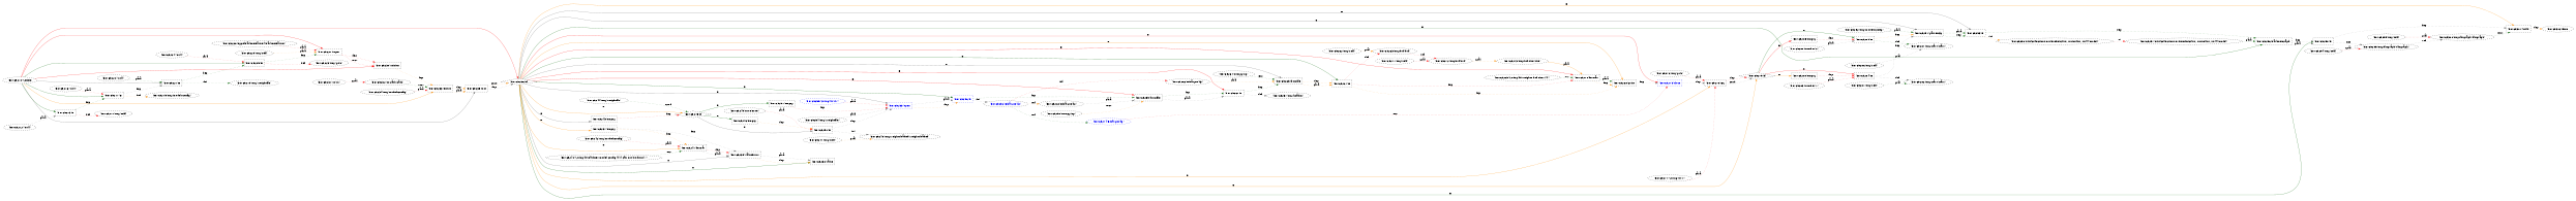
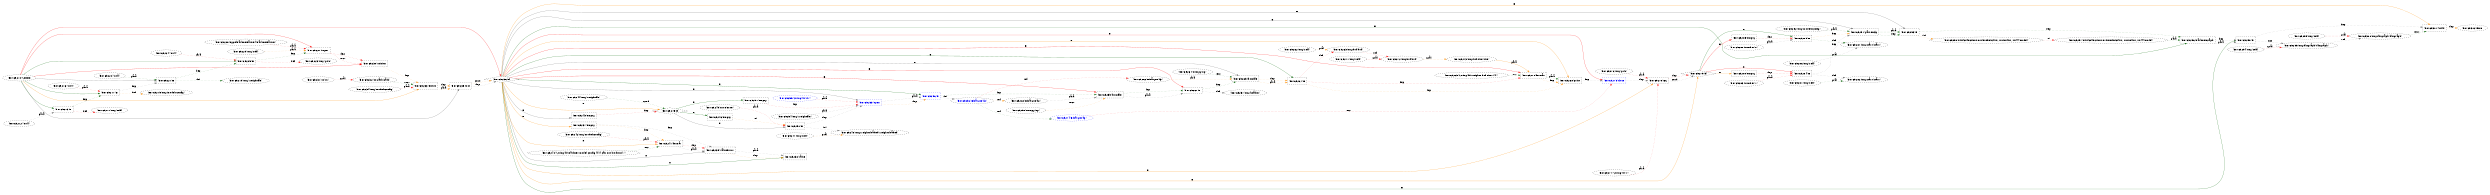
  digraph {
    rankdir=LR
    node [style=dashed shape=ellipse]
    edge [color=red style=dotted]
    n1 [label="(58769210)START" shape=""]
    n2 [label="(58769225)=" shape=box]
    n3 [label="(58769236)If" shape=diamond]
    n4 [label="(58769221)=" shape=box]
    n5 [label="(58769233)exists" shape=box]
    n6 [label="(58769227)super" shape=box]
    n7 [label="(58769213)=" shape=box]
    n8 [label="(58769230)__init__" shape=box]
    n9 [label="(58769235)Not" shape=box]
    n10 [label="(58769217)=" shape=box]
    n11 [label="(58769223)Any(yolo)"]
    n12 [label="(58769278)Eq" shape=box]
    n13 [label="(58769245)If" shape=diamond]
    n14 [color=blue fontcolor=blue label="(58769256)=" shape=box]
    n15 [label="(58769238)raise" shape=box]
    n16 [label="(58769298)=" shape=box]
    n17 [label="(58769268)print" shape=box]
    n18 [label="(58769265)fromfile" shape=box]
    n19 [label="(58769243)empty" shape=box]
    n20 [label="(58769241)format" shape=box]
    n21 [label="(58769301)build" shape=box]
    n22 [label="(58769239)ValueError" shape=box]
    n23 [label="(58769293)=" shape=box]
    n24 [label="(58769261)=" shape=box]
    n25 [label="(58769259)fromfile" shape=box]
    n26 [label="(58769237)empty" shape=box]
    n27 [label="(58769279)If" shape=diamond]
    n28 [color=blue fontcolor=blue label="(58769275)close" shape=box]
    n29 [label="(58769270)format" shape=box]
    n30 [label="(58769291)parse_cfg" shape=box]
    n31 [color=blue fontcolor=blue label="(58769253)open" shape=box]
    n32 [label="(58769296)DarknetGraph" shape=box]
    n33 [label="(58769267)=" shape=box]
    n34 [label="(58769219)Any(weightfile)"]
    n35 [label="(58769211)Any(self)"]
    n36 [label="(58769215)Any(model_config)"]
    n37 [label="(58769276)Any(yolo)"]
    n38 [label="(58769285)empty" shape=box]
    n39 [label="(58769289)=" shape=box]
    n40 [label="(58769287)Any.start(start)"]
    n41 [label="(58769302)END" shape=""]
    n42 [label="(58769234)Any(model_config)"]
    n43 [label="(58769224)(null)"]
    n44 [label="(58769246)empty" shape=box]
    n45 [label="(58769250)=" shape=box]
    n46 [label="(58769251)empty" shape=box]
    n47 [color=black fontcolor=blue label="(58769252)BinaryIO(fp)"]
    n48 [label="(58769295)Any.dk_graph(dk_graph)"]
    n49 [label="(58769290)List[collections.OrderedDict[str, Union[int, str]]](model)"]
    n50 [label="(58769257)Any(header)"]
    n51 [label="(58769284)=" shape=box]
    n52 [label="(58769280)empty" shape=box]
    n53 [label="(58769263)Any.buf(buf)"]
    n54 [label="(58769248)Any.weight_loaded(weight_loaded)"]
    n55 [label="(58769281)Any(self)"]
    n56 [label="(58769282)Any.start(start)"]
    n57 [color=blue fontcolor=blue label="(58769274)BinaryIO(fp)"]
    n58 [label="(58769260)BinaryIO(fp)"]
    n59 [label="(58769266)BinaryIO(fp)"]
    n60 [label="(58769244)Any(weightfile)"]
    n61 [label="(58769240)String(lit(Darknet model config [{}] can not be found!))"]
    n62 [label="(58769299)Any(self)"]
    n63 [label="(58769300)Any.dk_graph(dk_graph)"]
    n64 [label="(58769231)os(os)"]
    n65 [label="(58769232)os.path(path)"]
    n66 [label="(58769254)Any(weightfile)"]
    n67 [color=blue fontcolor=blue label="(58769255)String(lit(rb))"]
    n68 [label="(58769216)(null)"]
    n69 [label="(58769220)(null)"]
    n70 [label="(58769249)True(True)"]
    n71 [label="(58769277)String(lit(1))"]
    n72 [label="(58769292)Any(model_config)"]
    n73 [label="(58769297)List[collections.OrderedDict[str, Union[int, str]]](model)"]
    n74 [label="(58769212)(null)"]
    n75 [label="(58769262)Any(self)"]
    n76 [label="(58769272)Any.buf(buf)"]
    n77 [label="(58769258)numpy(np)"]
    n78 [label="(58769271)Any(self)"]
    n79 [label="(58769273)Any.buf.size(size)"]
    n80 [label="(58769229)Any(self)"]
    n81 [label="(58769269)String(lit(weights buf size: {}))"]
    n82 [label="(58769283)number(1)"]
    n83 [label="(58769242)Any(model_config)"]
    n84 [label="(58769294)Any(self)"]
    n85 [label="(58769228)Type[DarknetParser](DarknetParser)"]
    n86 [label="(58769247)Any(self)"]
    n87 [label="(58769288)number(0)"]
    n88 [label="(58769264)numpy(np)"]
    n89 [label="(58769286)Any(self)"]
    n1 -> n2 [color=darkgreen style=solid]
    n1 -> n3 [style=solid]
    n1 -> n4 [color=gray40 style=solid]
    n1 -> n5 [color=darkorange style=solid]
    n1 -> n6 [style=solid]
    n1 -> n7 [color=darkgreen style=solid]
    n1 -> n8 [style=solid]
    n1 -> n9 [color=gray40 style=solid]
    n1 -> n10 [color=darkgreen style=solid]
    n2 -> n6 [color=darkgreen label=dep]
    n2 -> n11 [label=def]
    n3 -> n12 [color=darkorange label=F style=""]
    n3 -> n13 [color=darkorange label=F style=""]
    n3 -> n14 [color=darkgreen label=F style=""]
    n3 -> n15 [color=darkgreen label=T style=""]
    n3 -> n16 [color=darkgreen label=F style=""]
    n3 -> n17 [color=darkorange label=F style=""]
    n3 -> n18 [color=gray40 label=F style=""]
    n3 -> n19 [color=gray40 label=F style=""]
    n3 -> n20 [color=darkorange label=T style=""]
    n3 -> n21 [color=darkorange label=F style=""]
    n3 -> n22 [color=gray40 label=T style=""]
    n3 -> n23 [color=gray40 label=F style=""]
    n3 -> n24 [label=F style=""]
    n3 -> n25 [label=F style=""]
    n3 -> n26 [color=darkorange label=T style=""]
    n3 -> n27 [color=darkorange label=F style=""]
    n3 -> n28 [label=F style=""]
    n3 -> n29 [label=F style=""]
    n3 -> n30 [color=gray40 label=F style=""]
    n3 -> n31 [color=gray40 label=F style=""]
    n3 -> n32 [color=darkgreen label=F style=""]
    n3 -> n33 [color=darkgreen label=F style=""]
    n4 -> n2 [color=darkgreen label=dep]
    n4 -> n34 [color=darkgreen label=def]
    n5 -> n9 [color=darkorange label=dep]
    n5 -> n9 [color=darkorange label=para]
    n6 -> n8 [label=dep]
    n6 -> n8 [label=recv]
    n7 -> n10 [color=darkgreen label=dep]
    n7 -> n35 [label=def]
    n8 -> n5 [color=darkorange label=dep]
    n9 -> n3 [color=gray40 label=dep]
    n9 -> n3 [color=darkorange label=cond]
    n10 -> n4 [color=gray40 label=dep]
    n10 -> n36 [color=darkorange label=def]
    n12 -> n27 [label=dep]
    n12 -> n27 [color=gray40 label=cond]
    n13 -> n44 [color=darkgreen label=T style=""]
    n13 -> n45 [color=gray40 label=T style=""]
    n13 -> n46 [color=darkgreen label=F style=""]
    n14 -> n25 [color=darkgreen label=dep]
    n14 -> n47 [color=gray40 label=def]
    n16 -> n21 [color=gray40 label=dep]
    n16 -> n48 [color=gray40 label=def]
    n17 -> n28 [color=gray40 label=dep]
    n18 -> n33 [color=darkorange label=dep]
    n18 -> n33 [color=darkorange label=para]
    n19 -> n13 [label=dep]
    n20 -> n22 [label=dep]
    n20 -> n22 [color=gray40 label=para]
    n21 -> n41 [color=darkorange label=dep]
    n22 -> n15 [color=darkorange label=dep]
    n22 -> n15 [color=gray40 label=para]
    n23 -> n32 [color=darkgreen label=dep]
    n23 -> n49 [color=darkorange label=def]
    n24 -> n18 [color=darkgreen label=dep]
    n24 -> n50 [color=gray40 label=def]
    n25 -> n24 [color=darkgreen label=dep]
    n25 -> n24 [color=gray40 label=para]
    n26 -> n20 [color=darkorange label=dep]
    n26 -> n22 [color=gray40 label=dep]
    n27 -> n38 [label=F style=""]
    n27 -> n39 [color=darkgreen label=F style=""]
    n27 -> n51 [label=T style=""]
    n27 -> n52 [color=darkorange label=T style=""]
    n28 -> n12 [color=gray40 label=dep]
    n29 -> n17 [color=darkorange label=dep]
    n29 -> n17 [color=darkgreen label=para]
    n30 -> n23 [color=darkgreen label=dep]
    n30 -> n23 [color=darkgreen label=para]
    n31 -> n14 [color=darkorange label=dep]
    n31 -> n14 [color=gray40 label=para]
    n32 -> n16 [color=gray40 label=dep]
    n32 -> n16 [color=gray40 label=para]
    n33 -> n17 [color=darkorange label=dep]
    n33 -> n29 [label=dep]
    n33 -> n53 [label=def]
    n37 -> n12 [label=para]
    n38 -> n39 [label=dep]
    n39 -> n30 [color=darkorange label=dep]
    n39 -> n40 [color=darkgreen label=def]
    n42 -> n5 [label=para]
    n43 -> n2 [label=para]
-   n44 -> n45 [color=darkorange label=dep]
+   n44 -> n45 [color=darkorange label=ref]
    n45 -> n31 [color=gray40 label=dep]
    n45 -> n54 [color=gray40 label=def]
    n46 -> n31 [label=dep]
    n47 -> n57 [color=darkgreen label=ref]
    n47 -> n58 [color=darkorange label=ref]
    n47 -> n59 [label=ref]
    n48 -> n63 [color=gray40 label=ref]
    n49 -> n73 [label=ref]
    n51 -> n30 [color=gray40 label=dep]
    n51 -> n56 [color=gray40 label=def]
    n52 -> n51 [label=dep]
    n53 -> n76 [label=ref]
    n55 -> n56 [color=darkgreen label=qual]
    n57 -> n28 [label=recv]
    n58 -> n25 [color=gray40 label=para]
    n59 -> n18 [color=darkorange label=para]
    n60 -> n13 [color=darkgreen label=cond]
    n61 -> n20 [color=darkgreen label=recv]
    n62 -> n63 [label=qual]
    n63 -> n21 [color=darkgreen label=recv]
    n64 -> n65 [label=qual]
    n65 -> n5 [color=darkgreen label=recv]
    n66 -> n31 [color=gray40 label=para]
    n67 -> n31 [label=para]
    n68 -> n10 [label=para]
    n69 -> n4 [color=darkgreen label=para]
    n70 -> n45 [label=para]
    n71 -> n12 [label=para]
    n72 -> n30 [color=darkgreen label=para]
    n73 -> n32 [color=darkgreen label=para]
    n74 -> n7 [color=gray40 label=para]
    n75 -> n53 [color=darkorange label=qual]
    n76 -> n79 [color=darkorange label=qual]
    n77 -> n25 [color=darkorange label=recv]
    n78 -> n76 [label=qual]
    n79 -> n29 [color=darkorange label=para style=solid]
    n80 -> n6 [color=darkorange label=para]
    n81 -> n29 [color=darkgreen label=recv]
    n82 -> n51 [label=para]
    n83 -> n20 [label=para]
    n84 -> n48 [label=qual]
    n85 -> n6 [label=para]
    n86 -> n54 [color=darkorange label=qual]
    n87 -> n39 [color=gray40 label=para]
    n88 -> n18 [color=darkgreen label=recv]
    n89 -> n40 [color=gray40 label=qual]
  }
